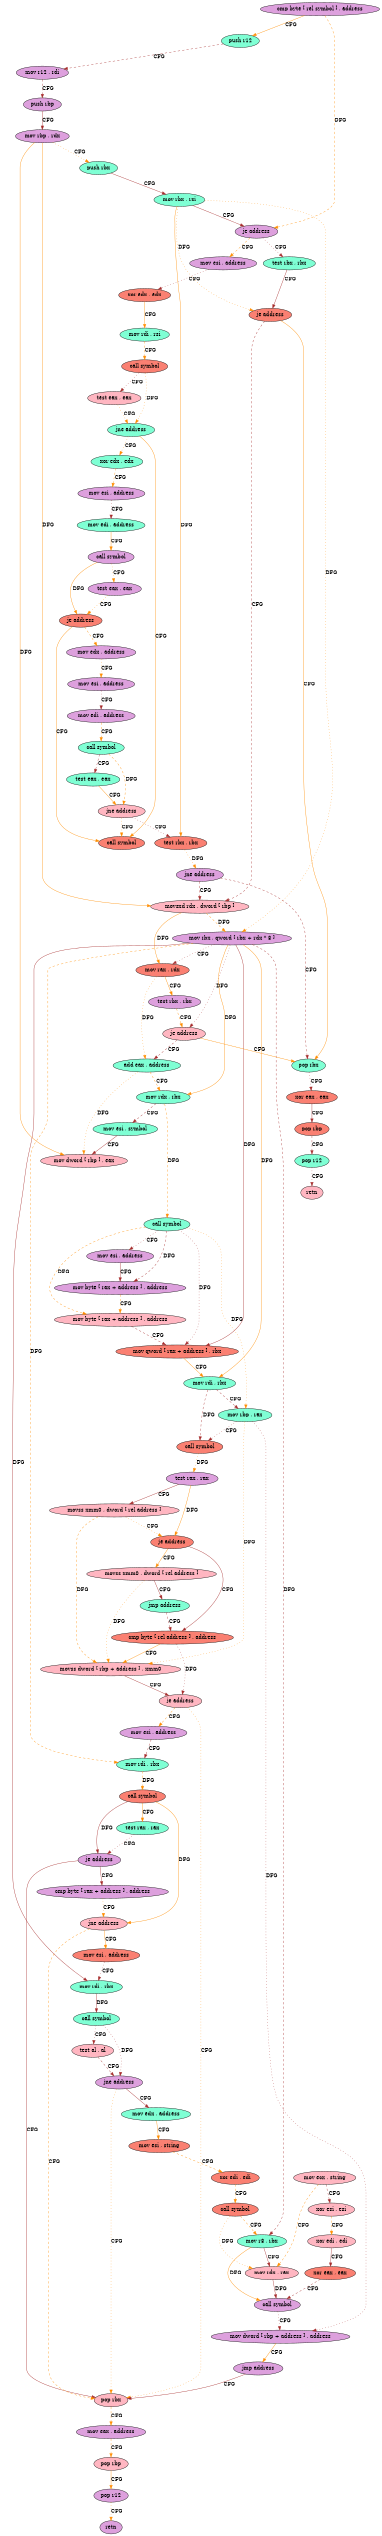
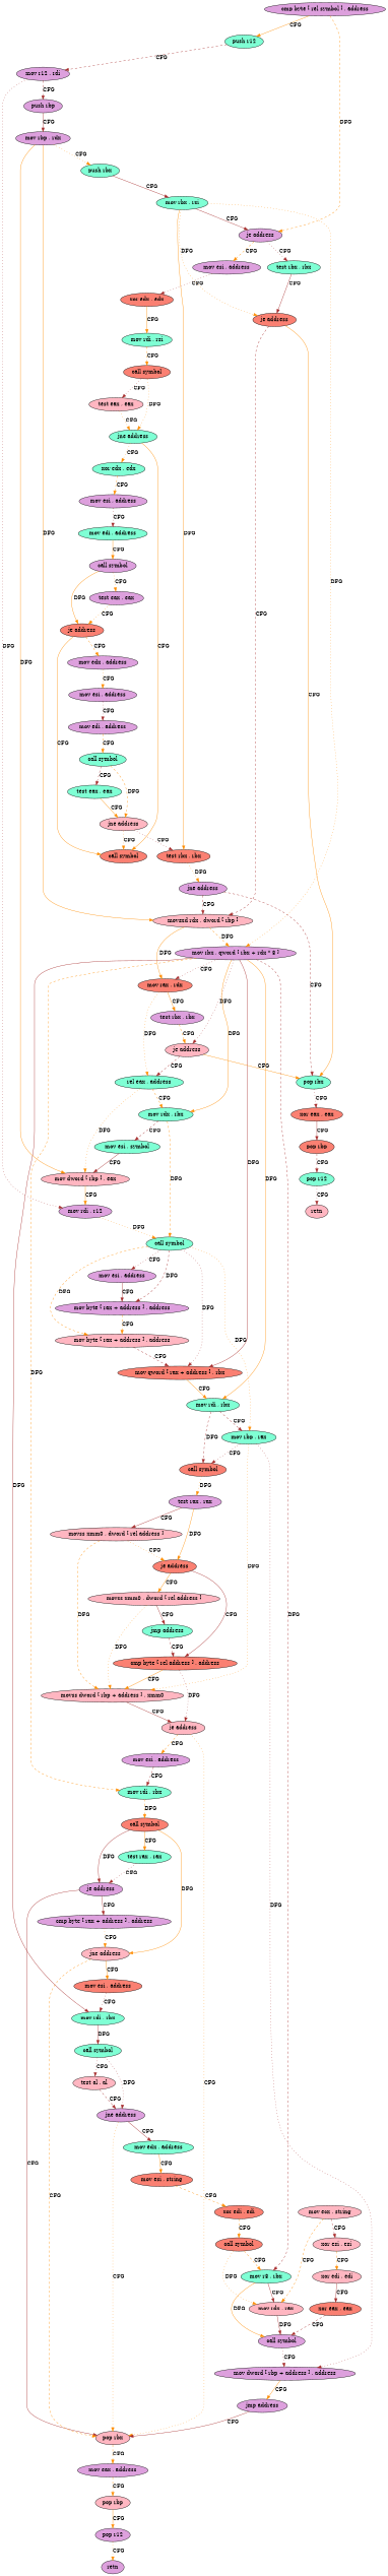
  digraph {
    fontname="DejaVu Serif"
    node [fillcolor=plum fontname="DejaVu Serif" style=filled]
    edge [color=darkorange fontname="DejaVu Serif" style=solid]
    n1 [label="cmp byte [ rel symbol ] , address"]
    n2 [fillcolor=aquamarine label="push r12"]
    n3 [label="je address"]
    n4 [label="mov r12 , rdi"]
    n5 [label="mov esi , address"]
    n6 [fillcolor=aquamarine label="test rbx , rbx"]
    n7 [label="push rbp"]
+   n8 [label="mov rdi , r12"]
    n9 [label="mov rbp , rdx"]
    n10 [fillcolor=aquamarine label="call symbol"]
    n11 [fillcolor=aquamarine label="push rbx"]
    n12 [fillcolor=lightpink label="movsxd rdx , dword [ rbp ]"]
    n13 [fillcolor=lightpink label="mov dword [ rbp ] , eax"]
    n14 [fillcolor=aquamarine label="mov rbx , rsi"]
    n15 [label="mov rbx , qword [ rbx + rdx * 8 ]"]
    n16 [fillcolor=salmon label="mov rax , rdx"]
    n17 [fillcolor=salmon label="je address"]
    n18 [fillcolor=salmon label="test rbx , rbx"]
    n19 [fillcolor=aquamarine label="pop rbx"]
    n20 [fillcolor=lightpink label="je address"]
    n21 [fillcolor=aquamarine label="mov rdx , rbx"]
    n22 [fillcolor=salmon label="mov qword [ rax + address ] , rbx"]
    n23 [fillcolor=aquamarine label="mov rdi , rbx"]
    n24 [fillcolor=aquamarine label="mov rdi , rbx"]
    n25 [fillcolor=aquamarine label="mov rdi , rbx"]
    n26 [fillcolor=aquamarine label="mov r8 , rbx"]
    n27 [label="jne address"]
    n28 [fillcolor=salmon label="xor edx , edx"]
    n29 [fillcolor=aquamarine label="mov rdi , rsi"]
    n30 [fillcolor=salmon label="call symbol"]
    n31 [fillcolor=lightpink label="test eax , eax"]
    n32 [fillcolor=aquamarine label="jne address"]
    n33 [fillcolor=salmon label="call symbol"]
    n34 [fillcolor=aquamarine label="xor edx , edx"]
    n35 [label="mov esi , address"]
    n36 [fillcolor=aquamarine label="mov edi , address"]
    n37 [fillcolor=salmon label="xor eax , eax"]
    n38 [fillcolor=salmon label="pop rbp"]
    n39 [label="test rbx , rbx"]
-   n40 [fillcolor=aquamarine label="add eax , address"]
+   n40 [fillcolor=aquamarine label="rel eax , address"]
    n41 [label="call symbol"]
    n42 [label="test eax , eax"]
    n43 [fillcolor=salmon label="je address"]
    n44 [label="mov edx , address"]
    n45 [label="mov esi , address"]
    n46 [label="mov edi , address"]
    n47 [fillcolor=aquamarine label="pop r12"]
    n48 [fillcolor=lightpink label=retn]
    n49 [fillcolor=aquamarine label="mov esi , symbol"]
    n50 [fillcolor=aquamarine label="mov rbp , rax"]
    n51 [fillcolor=salmon label="call symbol"]
    n52 [fillcolor=salmon label="call symbol"]
    n53 [fillcolor=aquamarine label="call symbol"]
    n54 [fillcolor=lightpink label="mov rdx , rax"]
    n55 [label="call symbol"]
    n56 [fillcolor=aquamarine label="call symbol"]
    n57 [fillcolor=aquamarine label="test eax , eax"]
    n58 [fillcolor=lightpink label="jne address"]
    n59 [label="mov esi , address"]
    n60 [label="mov byte [ rax + address ] , address"]
    n61 [fillcolor=lightpink label="mov byte [ rax + address ] , address"]
    n62 [fillcolor=lightpink label="movss dword [ rbp + address ] , xmm0"]
    n63 [label="mov dword [ rbp + address ] , address"]
    n64 [label="test rax , rax"]
    n65 [fillcolor=lightpink label="je address"]
    n66 [label="jmp address"]
    n67 [fillcolor=lightpink label="movss xmm0 , dword [ rel address ]"]
    n68 [fillcolor=salmon label="je address"]
    n69 [fillcolor=lightpink label="movss xmm0 , dword [ rel address ]"]
    n70 [fillcolor=salmon label="cmp byte [ rel address ] , address"]
    n71 [fillcolor=aquamarine label="jmp address"]
    n72 [label="mov esi , address"]
    n73 [fillcolor=lightpink label="pop rbx"]
    n74 [label="mov eax , address"]
    n75 [fillcolor=lightpink label="pop rbp"]
    n76 [fillcolor=aquamarine label="test rax , rax"]
    n77 [label="je address"]
    n78 [fillcolor=lightpink label="jne address"]
    n79 [label="cmp byte [ rax + address ] , address"]
    n80 [fillcolor=salmon label="mov esi , address"]
    n81 [label="pop r12"]
    n82 [label=retn]
    n83 [fillcolor=lightpink label="test al , al"]
    n84 [label="jne address"]
    n85 [fillcolor=aquamarine label="mov edx , address"]
    n86 [fillcolor=salmon label="mov esi , string"]
    n87 [fillcolor=salmon label="xor edi , edi"]
    n88 [fillcolor=salmon label="call symbol"]
    n89 [fillcolor=lightpink label="mov ecx , string"]
    n90 [fillcolor=lightpink label="xor esi , esi"]
    n91 [fillcolor=lightpink label="xor edi , edi"]
    n92 [fillcolor=salmon label="xor eax , eax"]
    n1 -> n2 [label=CFG]
    n1 -> n3 [label=DFG style=dashed]
    n2 -> n4 [color=brown label=CFG style=dashed]
    n3 -> n5 [label=CFG style=dashed]
    n3 -> n6 [color=brown label=CFG style=dotted]
    n4 -> n7 [color=brown label=CFG style=dashed]
+   n4 -> n8 [color=brown label=DFG style=dotted]
    n5 -> n28 [color=brown label=CFG style=dotted]
    n6 -> n17 [color=brown label=CFG]
    n7 -> n9 [color=brown label=CFG]
+   n8 -> n10 [label=DFG style=dotted]
    n9 -> n11 [label=CFG style=dotted]
    n9 -> n12 [label=DFG]
    n9 -> n13 [label=DFG]
    n10 -> n22 [color=brown label=DFG style=dotted]
    n10 -> n50 [label=DFG style=dotted]
    n10 -> n59 [color=brown label=CFG style=dotted]
    n10 -> n60 [color=brown label=DFG style=dashed]
    n10 -> n61 [label=DFG style=dashed]
    n11 -> n14 [color=brown label=CFG]
    n12 -> n15 [label=DFG style=dashed]
    n12 -> n16 [label=DFG]
+   n13 -> n8 [label=CFG]
    n14 -> n3 [color=brown label=CFG]
    n14 -> n15 [label=DFG style=dotted]
    n14 -> n17 [label=DFG style=dotted]
    n14 -> n18 [label=DFG]
    n15 -> n16 [color=brown label=CFG style=dotted]
    n15 -> n20 [color=brown label=DFG style=dotted]
    n15 -> n21 [label=DFG]
    n15 -> n22 [color=brown label=DFG]
    n15 -> n23 [label=DFG]
    n15 -> n24 [label=DFG style=dashed]
    n15 -> n25 [color=brown label=DFG]
    n15 -> n26 [color=brown label=DFG style=dashed]
    n16 -> n39 [label=CFG]
    n16 -> n40 [label=DFG style=dotted]
    n17 -> n12 [color=brown label=CFG style=dashed]
    n17 -> n19 [label=CFG]
    n18 -> n27 [label=DFG style=dotted]
    n19 -> n37 [color=brown label=CFG style=dotted]
    n20 -> n19 [label=CFG]
    n20 -> n40 [color=brown label=CFG style=dashed]
    n21 -> n10 [label=DFG style=dashed]
    n21 -> n49 [color=brown label=CFG style=dashed]
    n22 -> n23 [label=CFG]
    n23 -> n50 [color=brown label=CFG style=dashed]
    n23 -> n51 [color=brown label=DFG style=dashed]
    n24 -> n52 [label=DFG style=dashed]
    n25 -> n53 [color=brown label=DFG]
    n26 -> n54 [color=brown label=CFG]
    n26 -> n55 [label=DFG]
    n27 -> n12 [color=brown label=CFG style=dashed]
    n27 -> n19 [color=brown label=CFG style=dashed]
    n28 -> n29 [label=CFG]
    n29 -> n30 [label=CFG style=dashed]
    n30 -> n31 [color=brown label=CFG style=dotted]
    n30 -> n32 [label=DFG style=dotted]
    n31 -> n32 [label=CFG style=dotted]
    n32 -> n33 [label=CFG]
    n32 -> n34 [label=CFG style=dotted]
    n34 -> n35 [label=CFG style=dashed]
    n35 -> n36 [color=brown label=CFG style=dotted]
    n36 -> n41 [label=CFG]
    n37 -> n38 [color=brown label=CFG]
    n38 -> n47 [color=brown label=CFG style=dashed]
    n39 -> n20 [label=CFG style=dashed]
    n40 -> n13 [label=DFG style=dotted]
    n40 -> n21 [label=CFG style=dashed]
    n41 -> n42 [label=CFG style=dotted]
    n41 -> n43 [label=DFG]
    n42 -> n43 [label=CFG style=dotted]
    n43 -> n33 [label=CFG]
    n43 -> n44 [label=CFG style=dashed]
    n44 -> n45 [label=CFG style=dotted]
    n45 -> n46 [color=brown label=CFG style=dotted]
    n46 -> n56 [label=CFG style=dashed]
    n47 -> n48 [color=brown label=CFG style=dotted]
    n49 -> n13 [color=brown label=CFG]
    n50 -> n51 [color=brown label=CFG style=dotted]
    n50 -> n62 [label=DFG style=dotted]
    n50 -> n63 [color=brown label=DFG style=dotted]
    n51 -> n64 [label=DFG style=dotted]
    n52 -> n76 [label=CFG]
    n52 -> n77 [color=brown label=DFG]
    n52 -> n78 [label=DFG]
    n53 -> n83 [color=brown label=CFG style=dotted]
    n53 -> n84 [color=brown label=DFG style=dotted]
    n54 -> n55 [color=brown label=DFG]
    n55 -> n63 [color=brown label=CFG style=dotted]
    n56 -> n57 [color=brown label=CFG style=dashed]
    n56 -> n58 [label=DFG style=dashed]
    n57 -> n58 [label=CFG]
    n58 -> n18 [color=brown label=CFG style=dotted]
    n58 -> n33 [label=CFG style=dotted]
    n59 -> n60 [color=brown label=CFG]
    n60 -> n61 [label=CFG style=dashed]
    n61 -> n22 [color=brown label=CFG style=dashed]
    n62 -> n65 [color=brown label=CFG]
    n63 -> n66 [label=CFG]
    n64 -> n67 [color=brown label=CFG]
    n64 -> n68 [label=DFG]
    n65 -> n72 [label=CFG style=dashed]
    n65 -> n73 [label=CFG style=dotted]
    n66 -> n73 [color=brown label=CFG]
    n67 -> n62 [label=DFG style=dashed]
    n67 -> n68 [label=CFG style=dotted]
    n68 -> n69 [label=CFG]
    n68 -> n70 [color=brown label=CFG]
    n69 -> n62 [label=DFG style=dotted]
    n69 -> n71 [color=brown label=CFG]
    n70 -> n62 [label=CFG]
    n70 -> n65 [color=brown label=DFG style=dotted]
    n71 -> n70 [color=brown label=CFG style=dashed]
    n72 -> n24 [color=brown label=CFG style=dashed]
    n73 -> n74 [label=CFG style=dashed]
    n74 -> n75 [label=CFG style=dashed]
    n75 -> n81 [label=CFG]
    n76 -> n77 [color=brown label=CFG style=dotted]
    n77 -> n73 [color=brown label=CFG]
    n77 -> n79 [color=brown label=CFG]
    n78 -> n73 [label=CFG style=dashed]
    n78 -> n80 [label=CFG]
    n79 -> n78 [label=CFG style=dotted]
    n80 -> n25 [color=brown label=CFG style=dotted]
    n81 -> n82 [label=CFG style=dotted]
    n83 -> n84 [color=brown label=CFG style=dashed]
    n84 -> n73 [label=CFG style=dotted]
    n84 -> n85 [color=brown label=CFG]
    n85 -> n86 [label=CFG]
    n86 -> n87 [label=CFG style=dashed]
    n87 -> n88 [label=CFG style=dashed]
    n88 -> n26 [label=CFG style=dashed]
    n88 -> n54 [label=DFG style=dotted]
    n89 -> n54 [label=CFG style=dashed]
    n89 -> n90 [color=brown label=CFG style=dashed]
    n90 -> n91 [label=CFG style=dashed]
    n91 -> n92 [color=brown label=CFG]
    n92 -> n55 [color=brown label=CFG style=dashed]
  }
